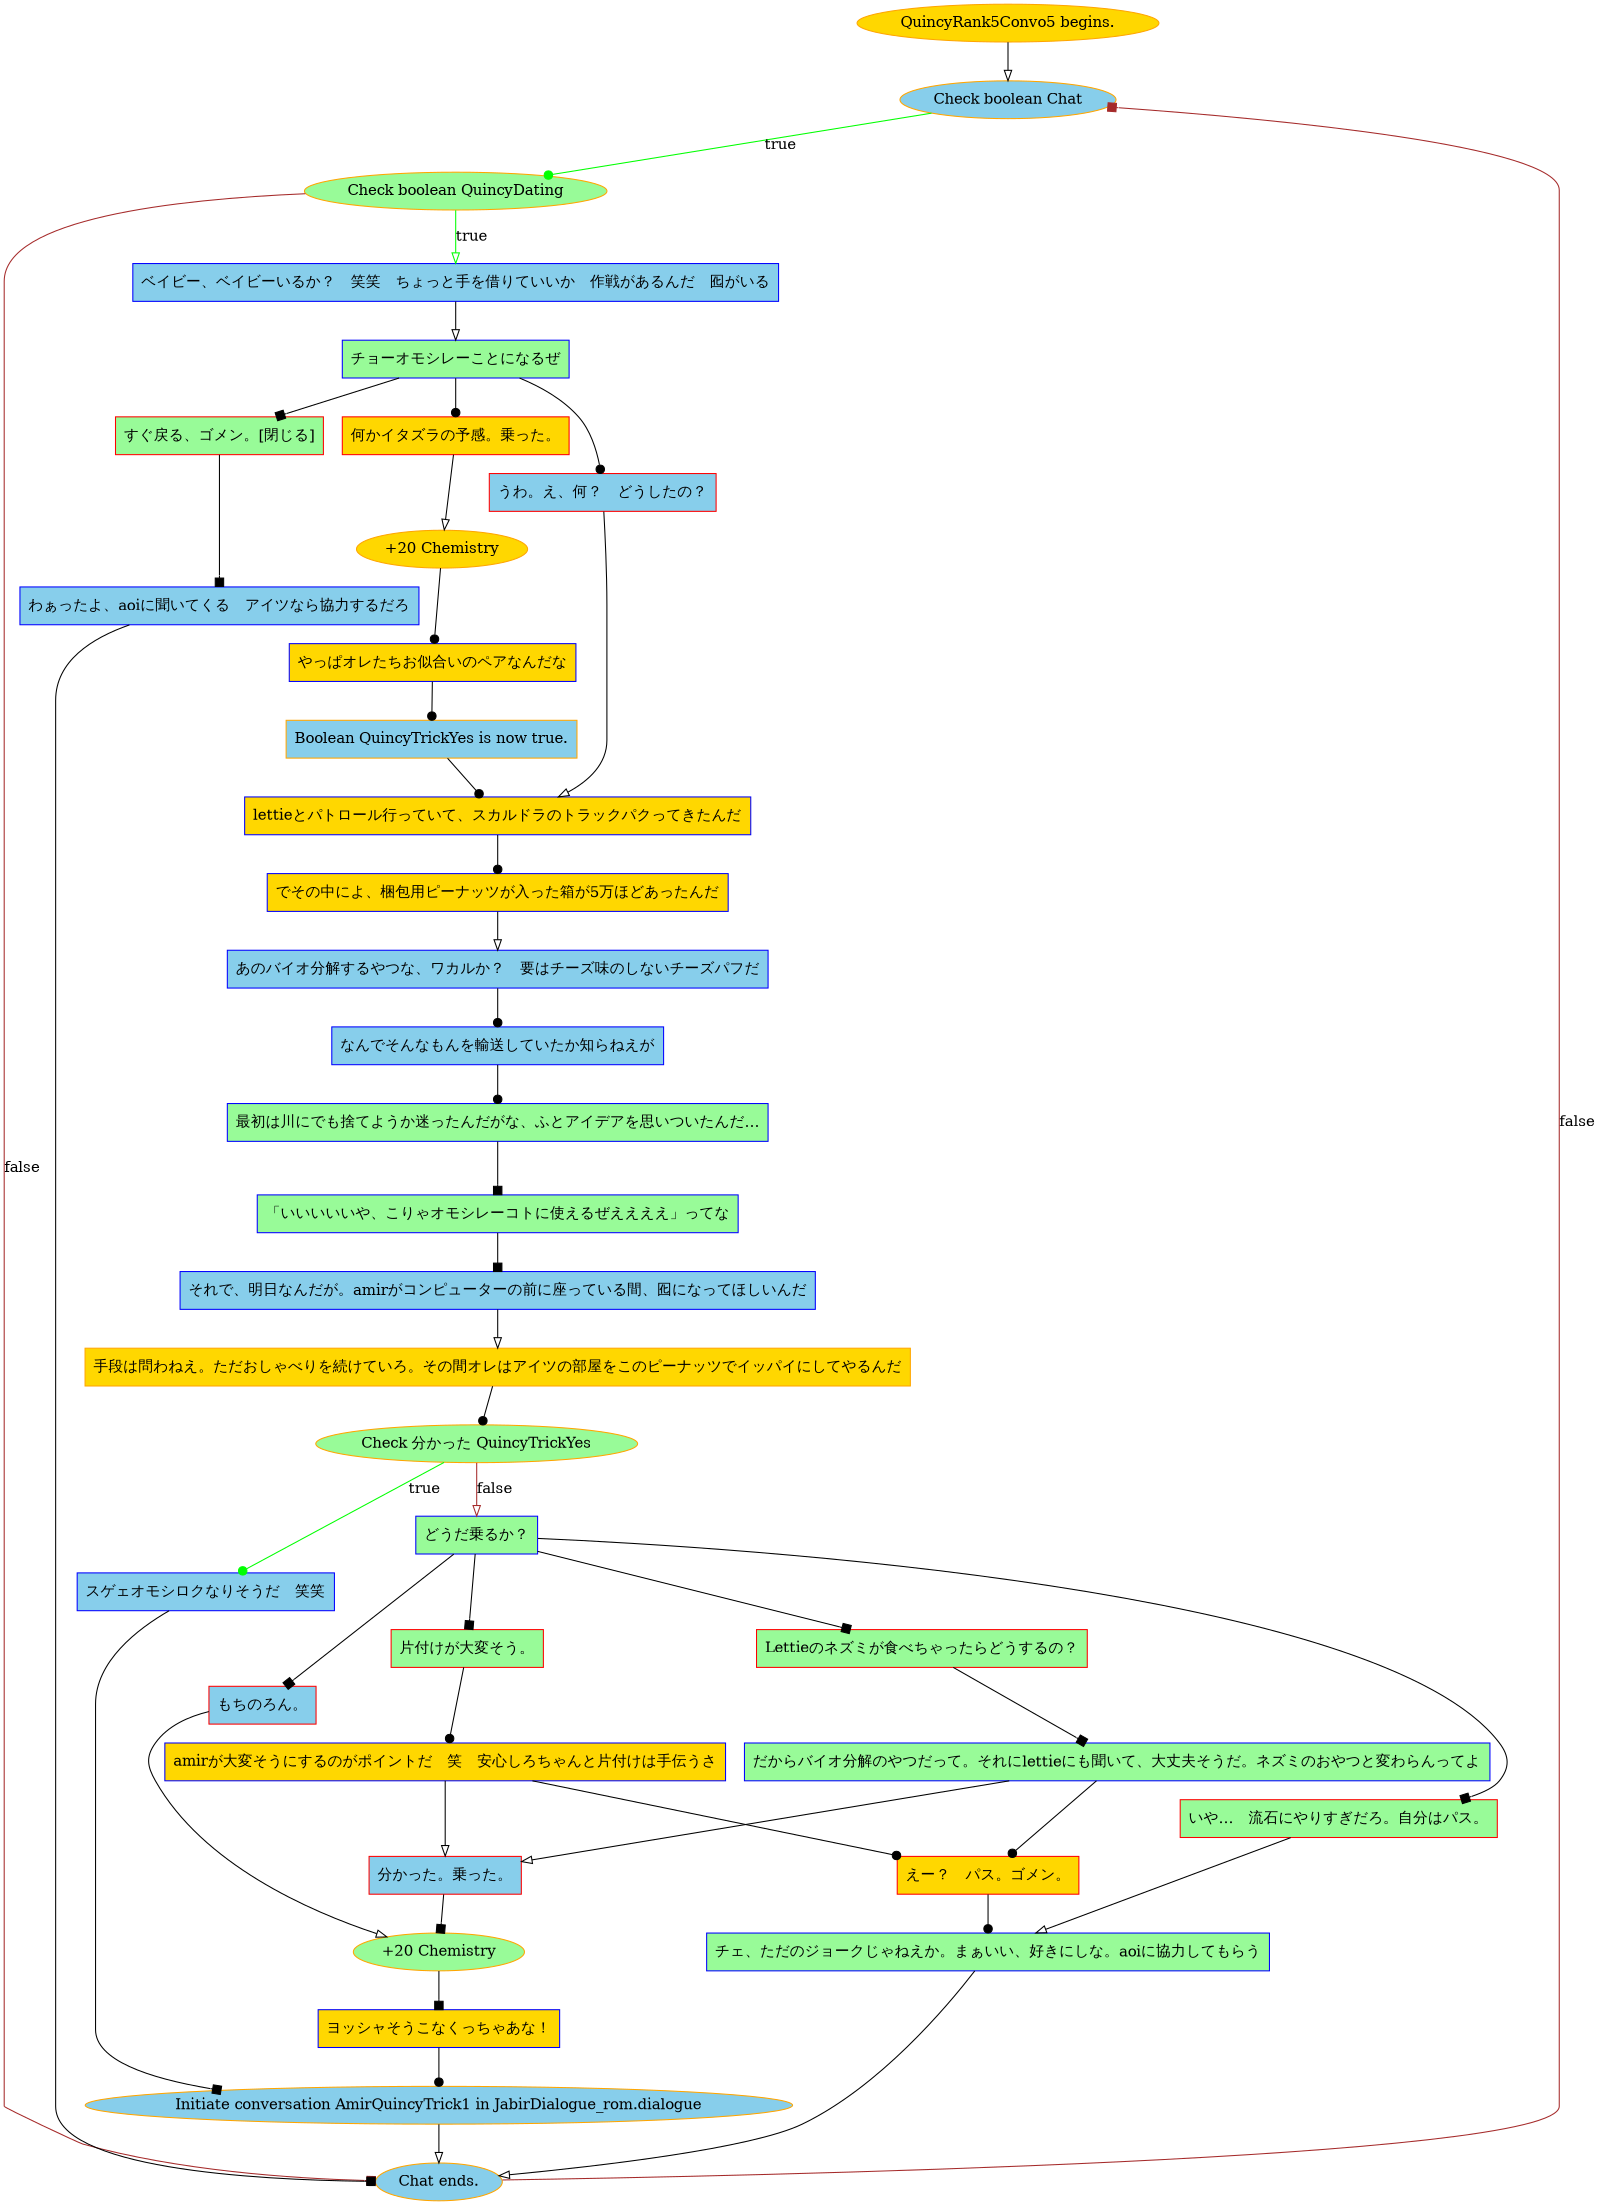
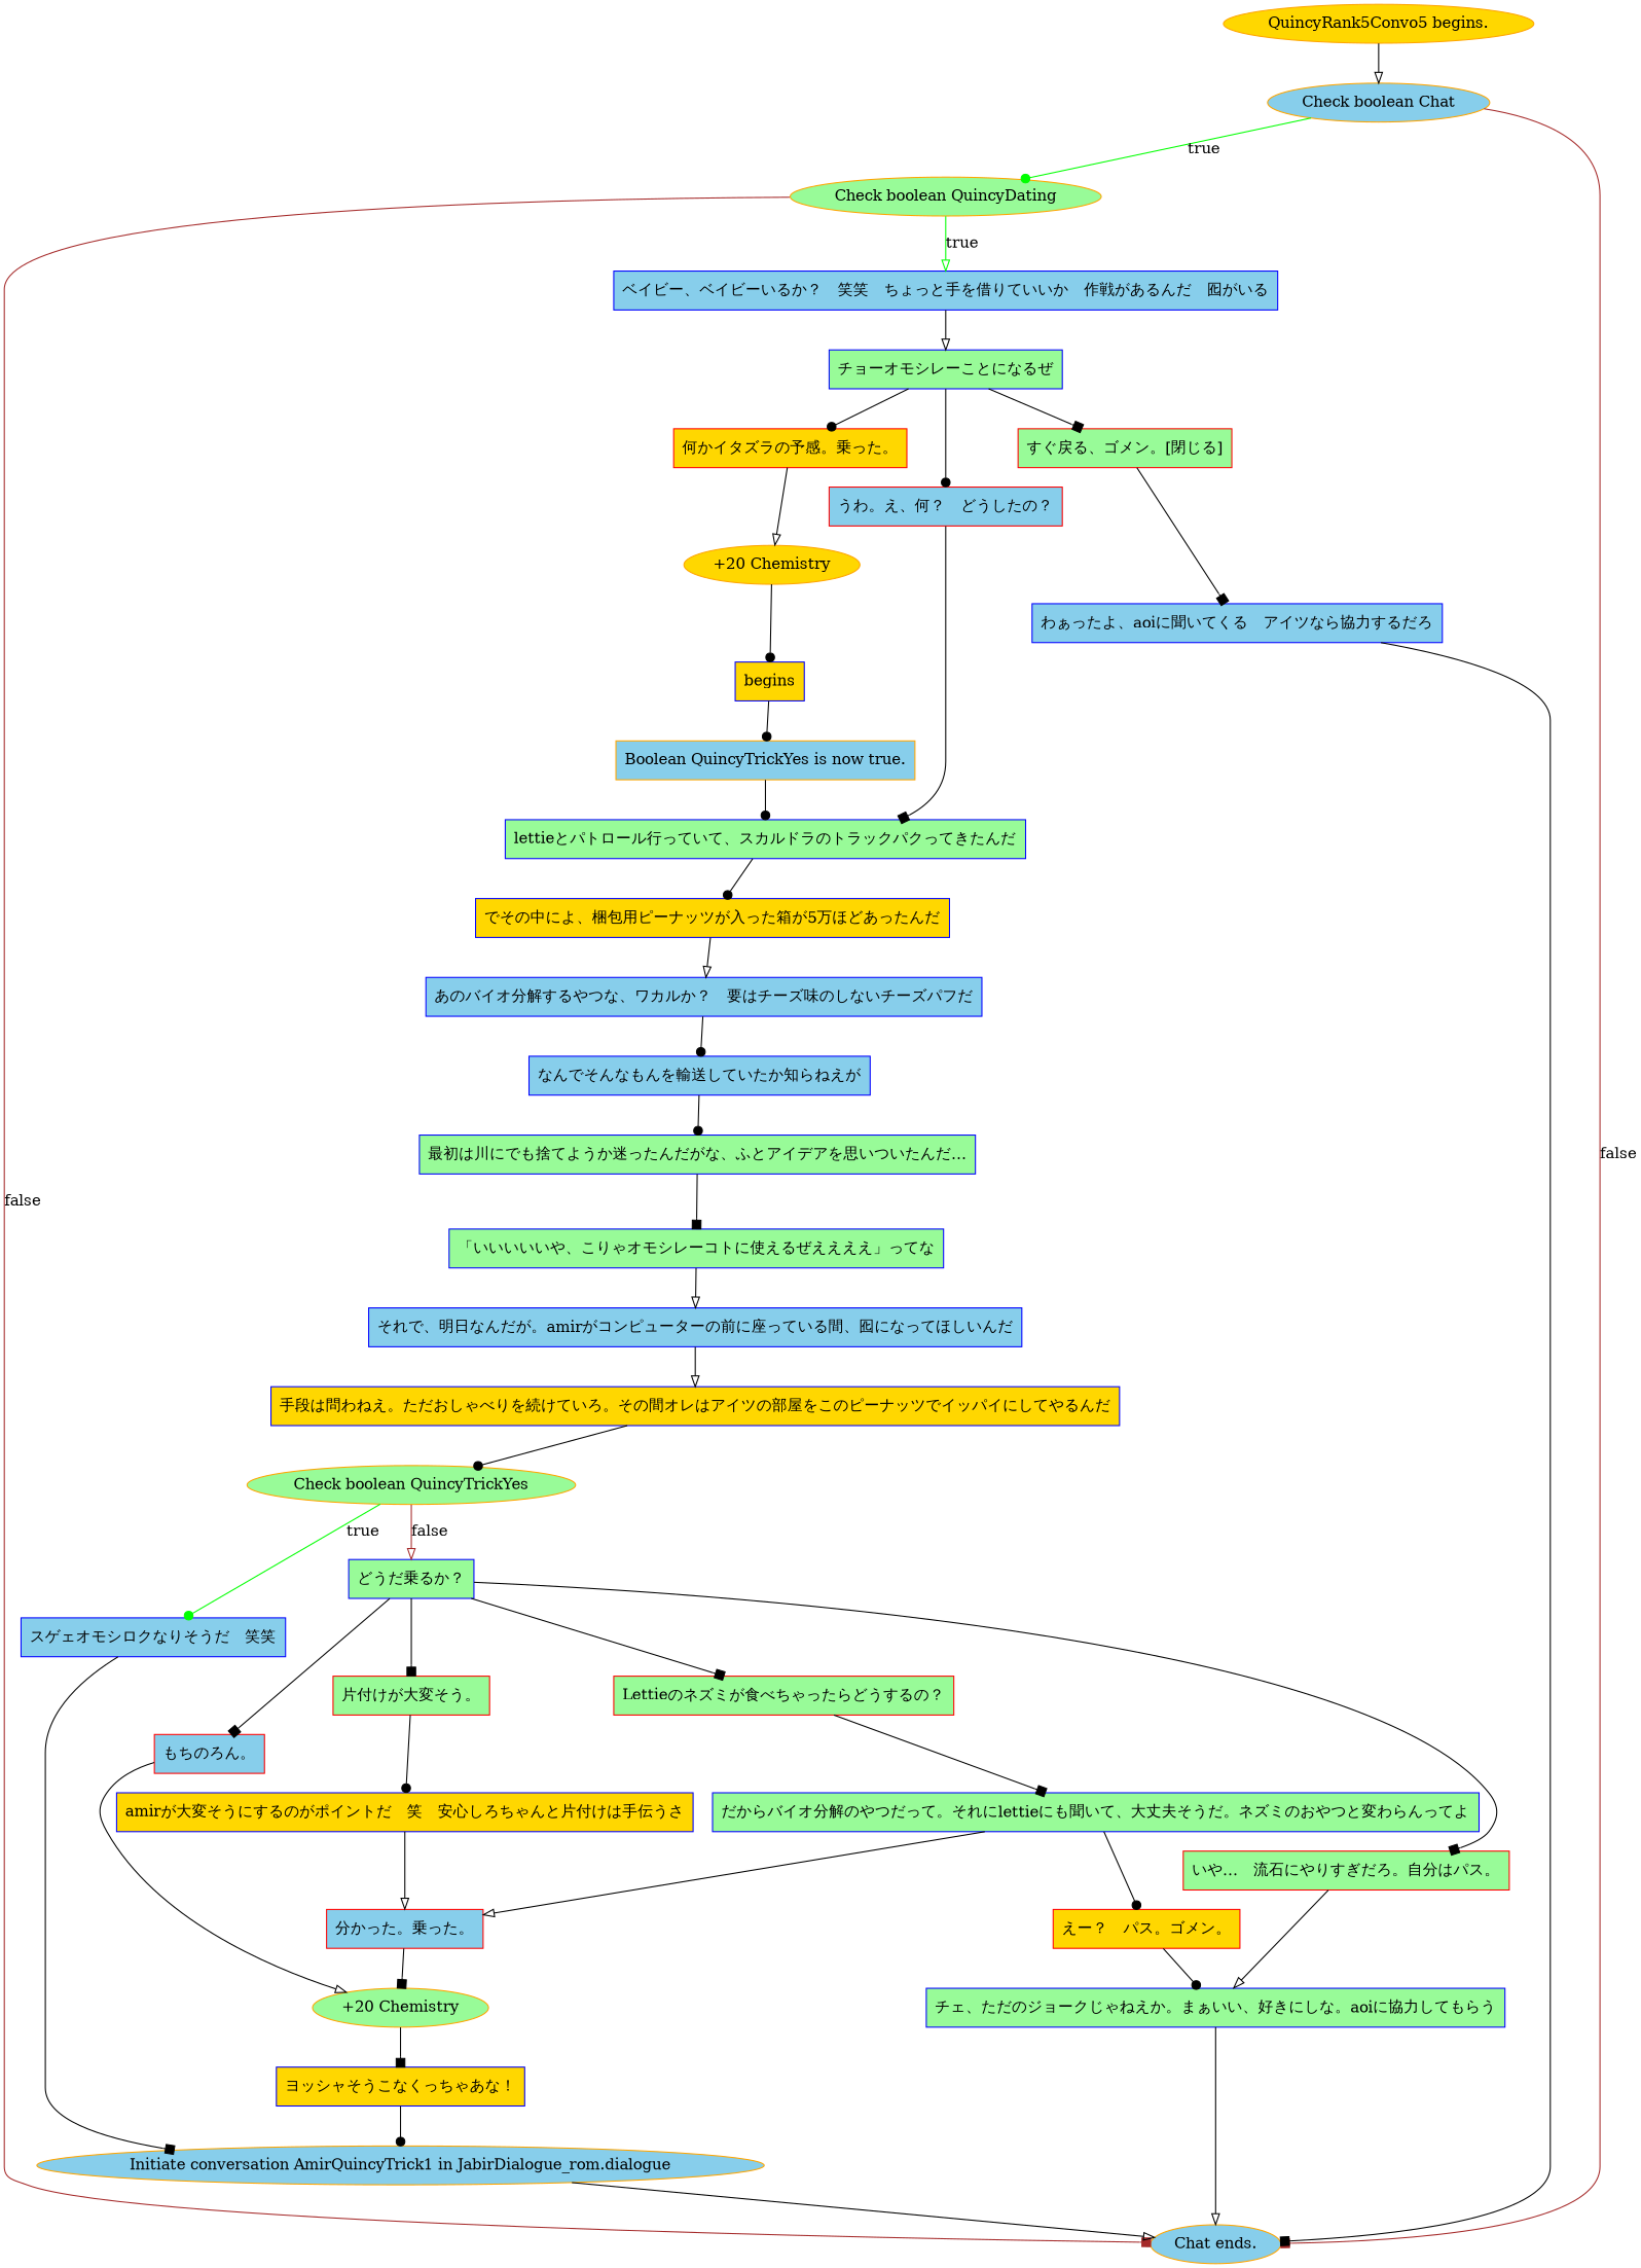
  digraph {
    node [color=blue fillcolor=palegreen style=filled shape=box]
    edge [arrowhead=dot]
    "QuincyRank5Convo5 begins." [color=orange fillcolor=gold shape=""]
    n2 [color=orange fillcolor=skyblue label="Check boolean Chat" shape=""]
    n3 [color=orange label="Check boolean QuincyDating" shape=""]
    "Chat ends." [color=orange fillcolor=skyblue shape=""]
    n5 [fillcolor=skyblue label="ベイビー、ベイビーいるか？　笑笑　ちょっと手を借りていいか　作戦があるんだ　囮がいる"]
    n6 [label="チョーオモシレーことになるぜ"]
    n7 [color=red fillcolor=gold label="何かイタズラの予感。乗った。"]
    n8 [color=red fillcolor=skyblue label="うわ。え、何？　どうしたの？"]
    n9 [color=red label="すぐ戻る、ゴメン。[閉じる]"]
    n10 [color=orange fillcolor=gold label="+20 Chemistry" shape=""]
-   n11 [fillcolor=gold label="lettieとパトロール行っていて、スカルドラのトラックパクってきたんだ"]
+   n11 [label="lettieとパトロール行っていて、スカルドラのトラックパクってきたんだ"]
    n12 [fillcolor=skyblue label="わぁったよ、aoiに聞いてくる　アイツなら協力するだろ"]
-   n13 [fillcolor=gold label="やっぱオレたちお似合いのペアなんだな"]
+   n13 [fillcolor=gold label=begins]
    n14 [fillcolor=gold label="でその中によ、梱包用ピーナッツが入った箱が5万ほどあったんだ"]
    n15 [color=orange fillcolor=skyblue label="Boolean QuincyTrickYes is now true."]
    n16 [fillcolor=skyblue label="あのバイオ分解するやつな、ワカルか？　要はチーズ味のしないチーズパフだ"]
    n17 [fillcolor=skyblue label="なんでそんなもんを輸送していたか知らねえが"]
    n18 [label="最初は川にでも捨てようか迷ったんだがな、ふとアイデアを思いついたんだ…"]
    n19 [label="「いいいいいや、こりゃオモシレーコトに使えるぜええええ」ってな"]
    n20 [fillcolor=skyblue label="それで、明日なんだが。amirがコンピューターの前に座っている間、囮になってほしいんだ"]
-   n21 [color=orange fillcolor=gold label="手段は問わねえ。ただおしゃべりを続けていろ。その間オレはアイツの部屋をこのピーナッツでイッパイにしてやるんだ"]
-   n22 [color=orange label="Check 分かった QuincyTrickYes" shape=""]
+   n21 [fillcolor=gold label="手段は問わねえ。ただおしゃべりを続けていろ。その間オレはアイツの部屋をこのピーナッツでイッパイにしてやるんだ"]
+   n22 [color=orange label="Check boolean QuincyTrickYes" shape=""]
    n23 [fillcolor=skyblue label="スゲェオモシロクなりそうだ　笑笑"]
    n24 [label="どうだ乗るか？"]
    n25 [color=orange fillcolor=skyblue label="Initiate conversation AmirQuincyTrick1 in JabirDialogue_rom.dialogue" shape=""]
    n26 [color=red fillcolor=skyblue label="もちのろん。"]
    n27 [color=red label="片付けが大変そう。"]
    n28 [color=red label="Lettieのネズミが食べちゃったらどうするの？"]
    n29 [color=red label="いや…　流石にやりすぎだろ。自分はパス。"]
    n30 [color=orange label="+20 Chemistry" shape=""]
    n31 [fillcolor=gold label="amirが大変そうにするのがポイントだ　笑　安心しろちゃんと片付けは手伝うさ"]
    n32 [label="だからバイオ分解のやつだって。それにlettieにも聞いて、大丈夫そうだ。ネズミのおやつと変わらんってよ"]
    n33 [label="チェ、ただのジョークじゃねえか。まぁいい、好きにしな。aoiに協力してもらう"]
    n34 [fillcolor=gold label="ヨッシャそうこなくっちゃあな！"]
    n35 [color=red fillcolor=skyblue label="分かった。乗った。"]
    n36 [color=red fillcolor=gold label="えー？　パス。ゴメン。"]
    "QuincyRank5Convo5 begins." -> n2 [arrowhead=onormal]
    n2 -> n3 [color=green label=true]
-   "Chat ends." -> n2 [arrowhead=box color=brown label=false]
+   n2 -> "Chat ends." [arrowhead=box color=brown label=false]
    n3 -> "Chat ends." [arrowhead=box color=brown label=false]
    n3 -> n5 [arrowhead=onormal color=green label=true]
    n5 -> n6 [arrowhead=onormal]
    n6 -> n7
    n6 -> n8
    n6 -> n9 [arrowhead=box]
    n7 -> n10 [arrowhead=onormal]
-   n8 -> n11 [arrowhead=onormal]
+   n8 -> n11 [arrowhead=box]
    n9 -> n12 [arrowhead=box]
    n10 -> n13
    n11 -> n14
    n12 -> "Chat ends." [arrowhead=box]
    n13 -> n15
    n14 -> n16 [arrowhead=onormal]
    n15 -> n11
    n16 -> n17
    n17 -> n18
    n18 -> n19 [arrowhead=box]
-   n19 -> n20 [arrowhead=box]
+   n19 -> n20 [arrowhead=onormal]
    n20 -> n21 [arrowhead=onormal]
    n21 -> n22
    n22 -> n23 [color=green label=true]
    n22 -> n24 [arrowhead=onormal color=brown label=false]
    n23 -> n25 [arrowhead=box]
    n24 -> n26 [arrowhead=box]
    n24 -> n27 [arrowhead=box]
    n24 -> n28 [arrowhead=box]
    n24 -> n29 [arrowhead=box]
    n25 -> "Chat ends." [arrowhead=onormal]
    n26 -> n30 [arrowhead=onormal]
    n27 -> n31
    n28 -> n32 [arrowhead=box]
    n29 -> n33 [arrowhead=onormal]
    n30 -> n34 [arrowhead=box]
    n31 -> n35 [arrowhead=onormal]
-   n31 -> n36
    n32 -> n35 [arrowhead=onormal]
    n32 -> n36
    n33 -> "Chat ends." [arrowhead=onormal]
    n34 -> n25
    n35 -> n30 [arrowhead=box]
    n36 -> n33
  }
